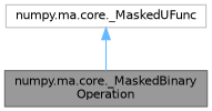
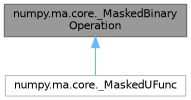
  digraph {
    node [fontname=Helvetica fontsize=10 shape=box style=filled]
    n1 [color=gray40 fillcolor=grey60 fontcolor=black height=0.2 label="numpy.ma.core._MaskedBinary\lOperation" width=0.4]
    n2 [color=grey75 fillcolor=white height=0.2 label="numpy.ma.core._MaskedUFunc" width=0.4]
-   n2 -> n1 [color=steelblue1 dir=back fontname=Helvetica fontsize=10 labelfontname=Helvetica labelfontsize=10 style=solid]
+   n1 -> n2 [color=steelblue1 dir=back fontname=Helvetica fontsize=10 labelfontname=Helvetica labelfontsize=10 style=solid]
  }
